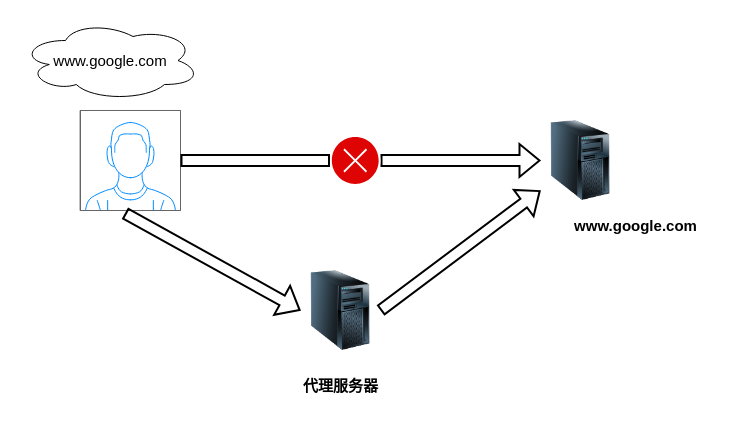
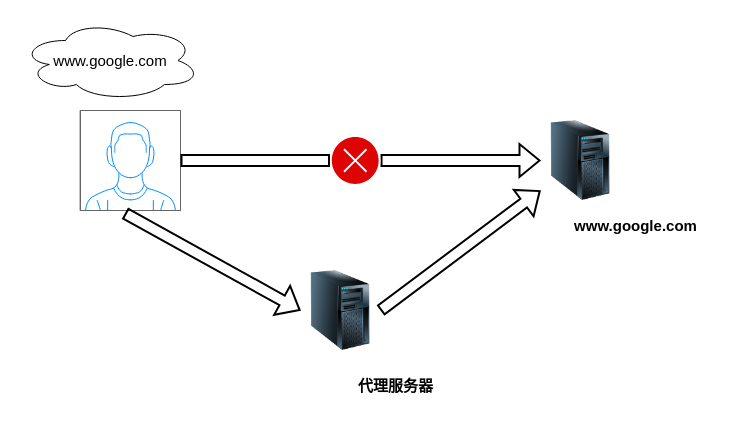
  <mxCell id="0" />
  <mxCell id="1" parent="0" />
  <mxCell id="2" value="" style="verticalLabelPosition=bottom;shadow=0;dashed=0;align=center;html=1;verticalAlign=top;strokeWidth=1;shape=mxgraph.mockup.containers.userMale;strokeColor=#666666;strokeColor2=#008cff;" vertex="1" parent="1"><mxGeometry x="80" y="110" width="100" height="100" as="geometry" /></mxCell>
  <mxCell id="3" value="" style="image;html=1;image=img/lib/clip_art/computers/Server_Tower_128x128.png" vertex="1" parent="1"><mxGeometry x="300" y="270" width="80" height="80" as="geometry" /></mxCell>
  <mxCell id="4" value="" style="image;html=1;image=img/lib/clip_art/computers/Server_Tower_128x128.png" vertex="1" parent="1"><mxGeometry x="540" y="120" width="80" height="80" as="geometry" /></mxCell>
- <mxCell id="5" value="代理服务器" style="text;html=1;align=center;verticalAlign=middle;resizable=0;points=[];autosize=1;strokeColor=none;fillColor=none;fontSize=15;fontStyle=1" vertex="1" parent="1"><mxGeometry x="290" y="370" width="100" height="30" as="geometry" /></mxCell>
+ <mxCell id="5" value="代理服务器" style="text;html=1;align=center;verticalAlign=middle;resizable=0;points=[];autosize=1;strokeColor=none;fillColor=none;fontSize=15;fontStyle=1" vertex="1" parent="1"><mxGeometry x="345" y="370" width="100" height="30" as="geometry" /></mxCell>
  <mxCell id="6" value="www.google.com" style="text;html=1;align=center;verticalAlign=middle;resizable=0;points=[];autosize=1;strokeColor=none;fillColor=none;fontSize=15;fontStyle=1" vertex="1" parent="1"><mxGeometry x="560" y="210" width="150" height="30" as="geometry" /></mxCell>
  <mxCell id="7" value="" style="shape=flexArrow;endArrow=classic;html=1;rounded=0;fontSize=15;strokeWidth=2;startArrow=none;" edge="1" parent="1" source="8" target="4"><mxGeometry width="50" height="50" relative="1" as="geometry"><mxPoint x="370" y="240" as="sourcePoint" /><mxPoint x="420" y="190" as="targetPoint" /></mxGeometry></mxCell>
  <mxCell id="8" value="" style="sketch=0;pointerEvents=1;shadow=0;dashed=0;html=1;strokeColor=none;fillColor=#DF0404;labelPosition=center;verticalLabelPosition=bottom;verticalAlign=top;align=center;outlineConnect=0;shape=mxgraph.veeam2.failed;fontSize=15;" vertex="1" parent="1"><mxGeometry x="329.5" y="134.75" width="50.5" height="50.5" as="geometry" /></mxCell>
  <mxCell id="9" value="" style="shape=flexArrow;endArrow=none;html=1;rounded=0;fontSize=15;strokeWidth=2;" edge="1" parent="1" source="2" target="8"><mxGeometry width="50" height="50" relative="1" as="geometry"><mxPoint x="180" y="160" as="sourcePoint" /><mxPoint x="540" y="160" as="targetPoint" /></mxGeometry></mxCell>
  <mxCell id="10" value="" style="shape=flexArrow;endArrow=classic;html=1;rounded=0;strokeWidth=2;fontSize=15;exitX=0.444;exitY=1.028;exitDx=0;exitDy=0;exitPerimeter=0;entryX=0;entryY=0.5;entryDx=0;entryDy=0;" edge="1" parent="1" source="2" target="3"><mxGeometry width="50" height="50" relative="1" as="geometry"><mxPoint x="370" y="240" as="sourcePoint" /><mxPoint x="420" y="190" as="targetPoint" /></mxGeometry></mxCell>
  <mxCell id="11" value="" style="shape=flexArrow;endArrow=classic;html=1;rounded=0;strokeWidth=2;fontSize=15;exitX=1;exitY=0.5;exitDx=0;exitDy=0;" edge="1" parent="1" source="3" target="4"><mxGeometry width="50" height="50" relative="1" as="geometry"><mxPoint x="370" y="240" as="sourcePoint" /><mxPoint x="420" y="190" as="targetPoint" /></mxGeometry></mxCell>
  <mxCell id="12" value="www.google.com" style="ellipse;shape=cloud;whiteSpace=wrap;html=1;fontSize=15;fillColor=none;" vertex="1" parent="1"><mxGeometry x="20" y="20" width="180" height="80" as="geometry" /></mxCell>
